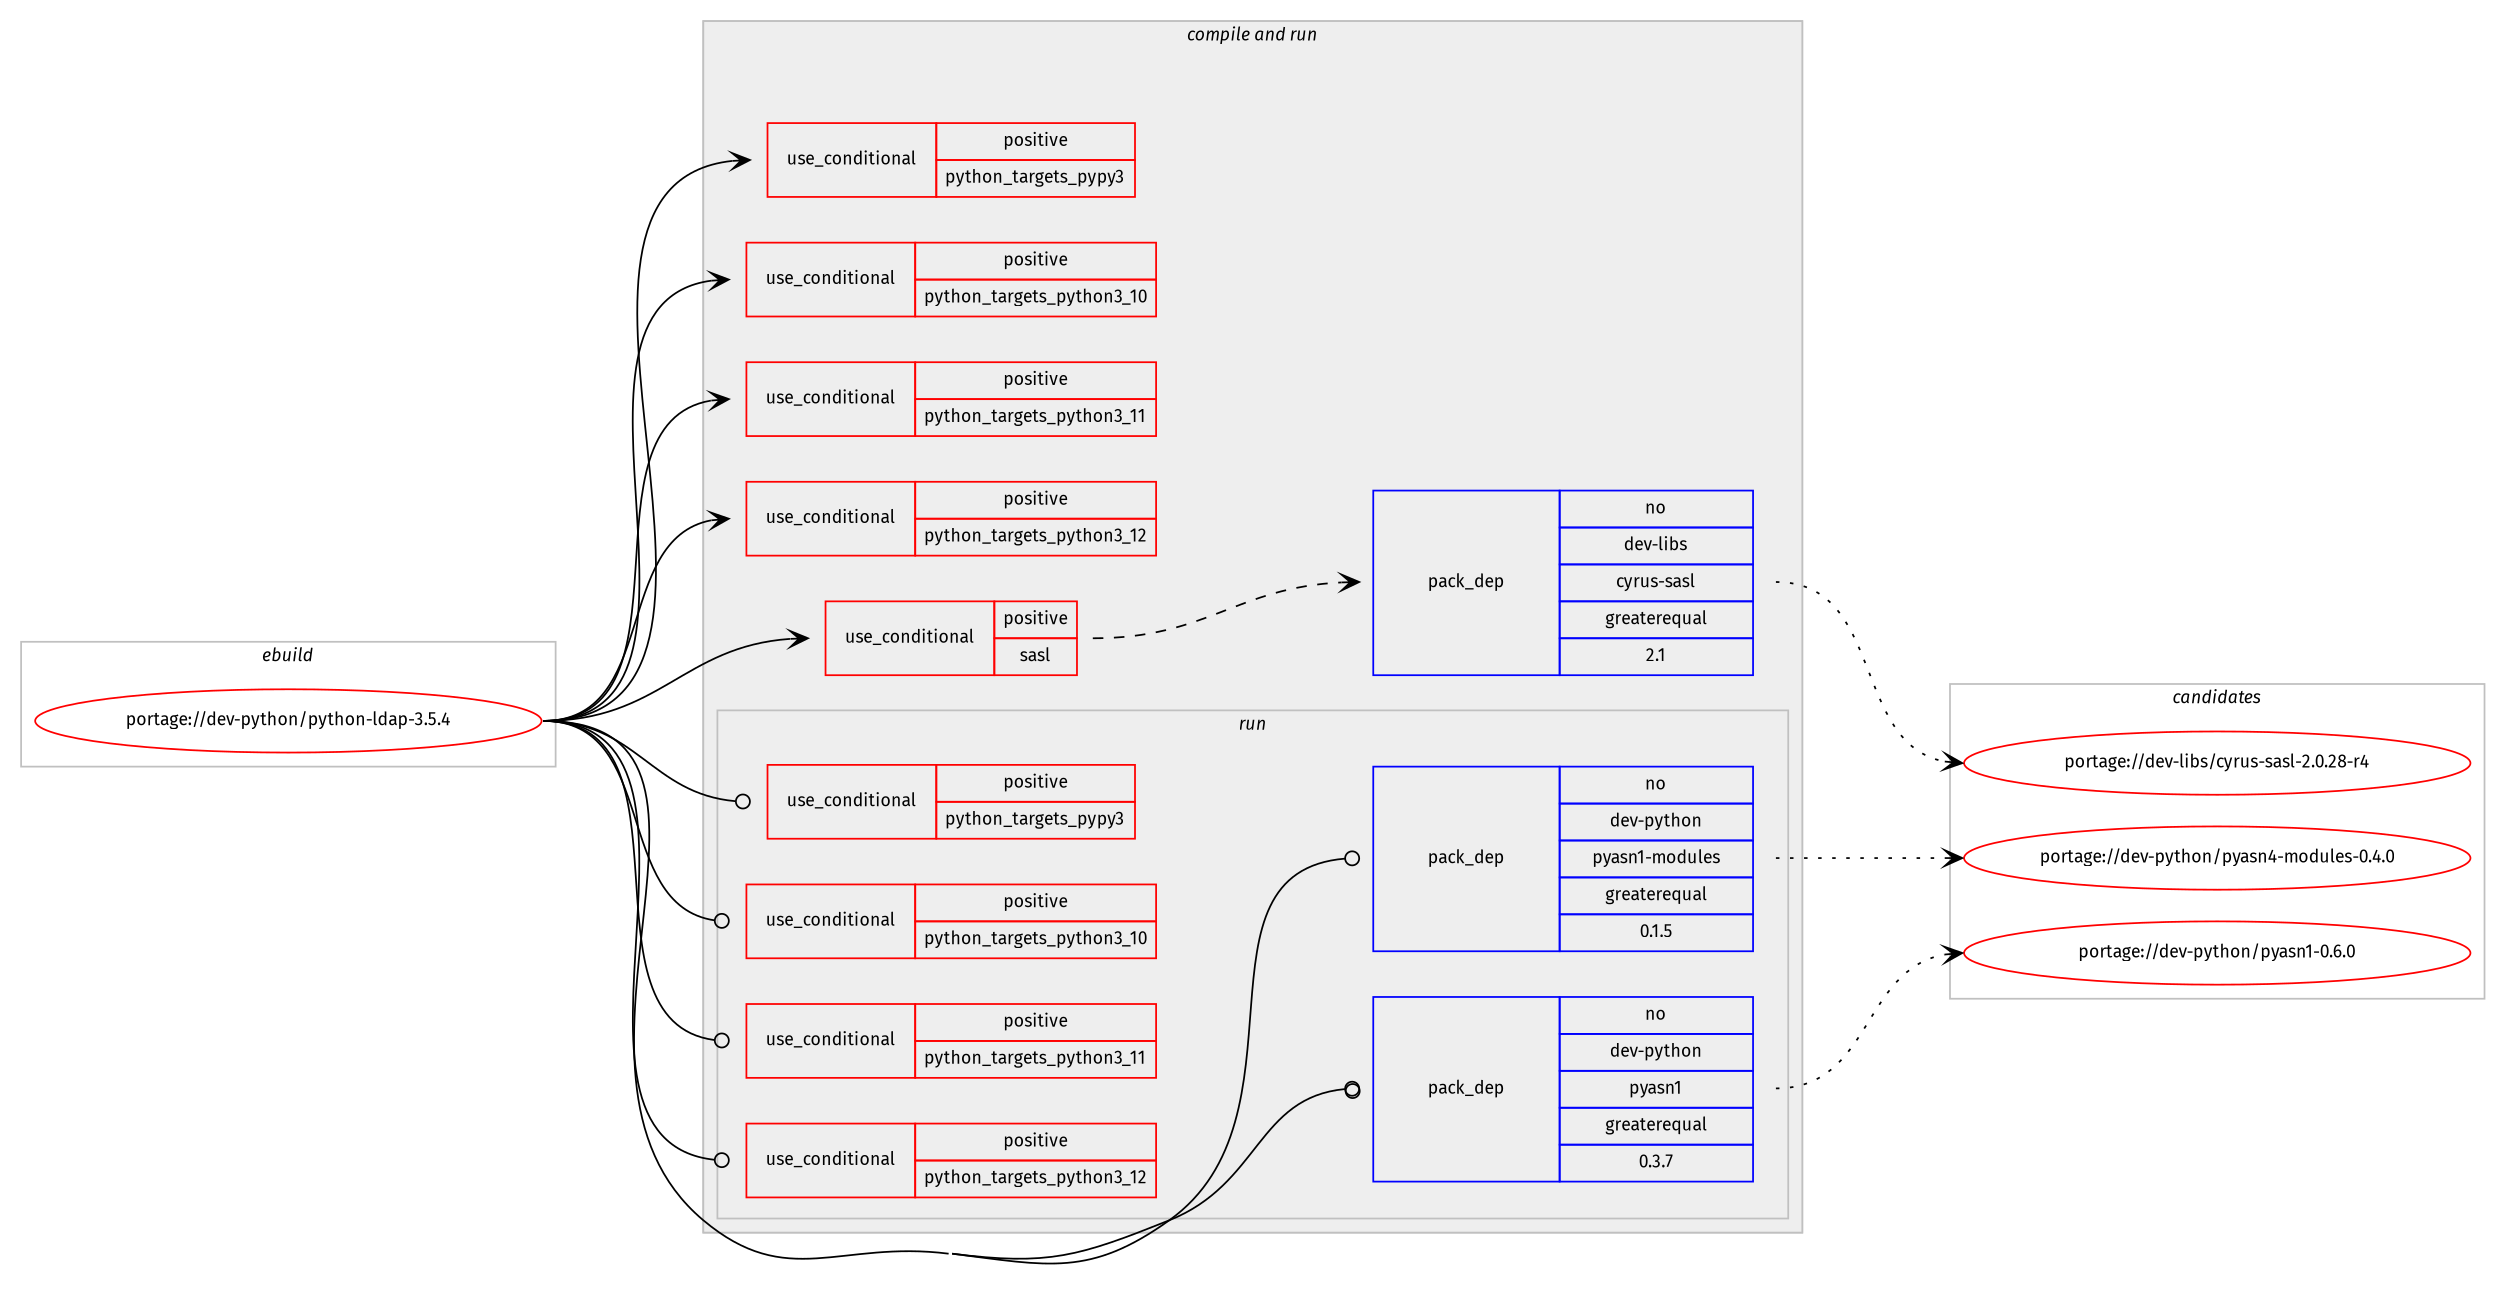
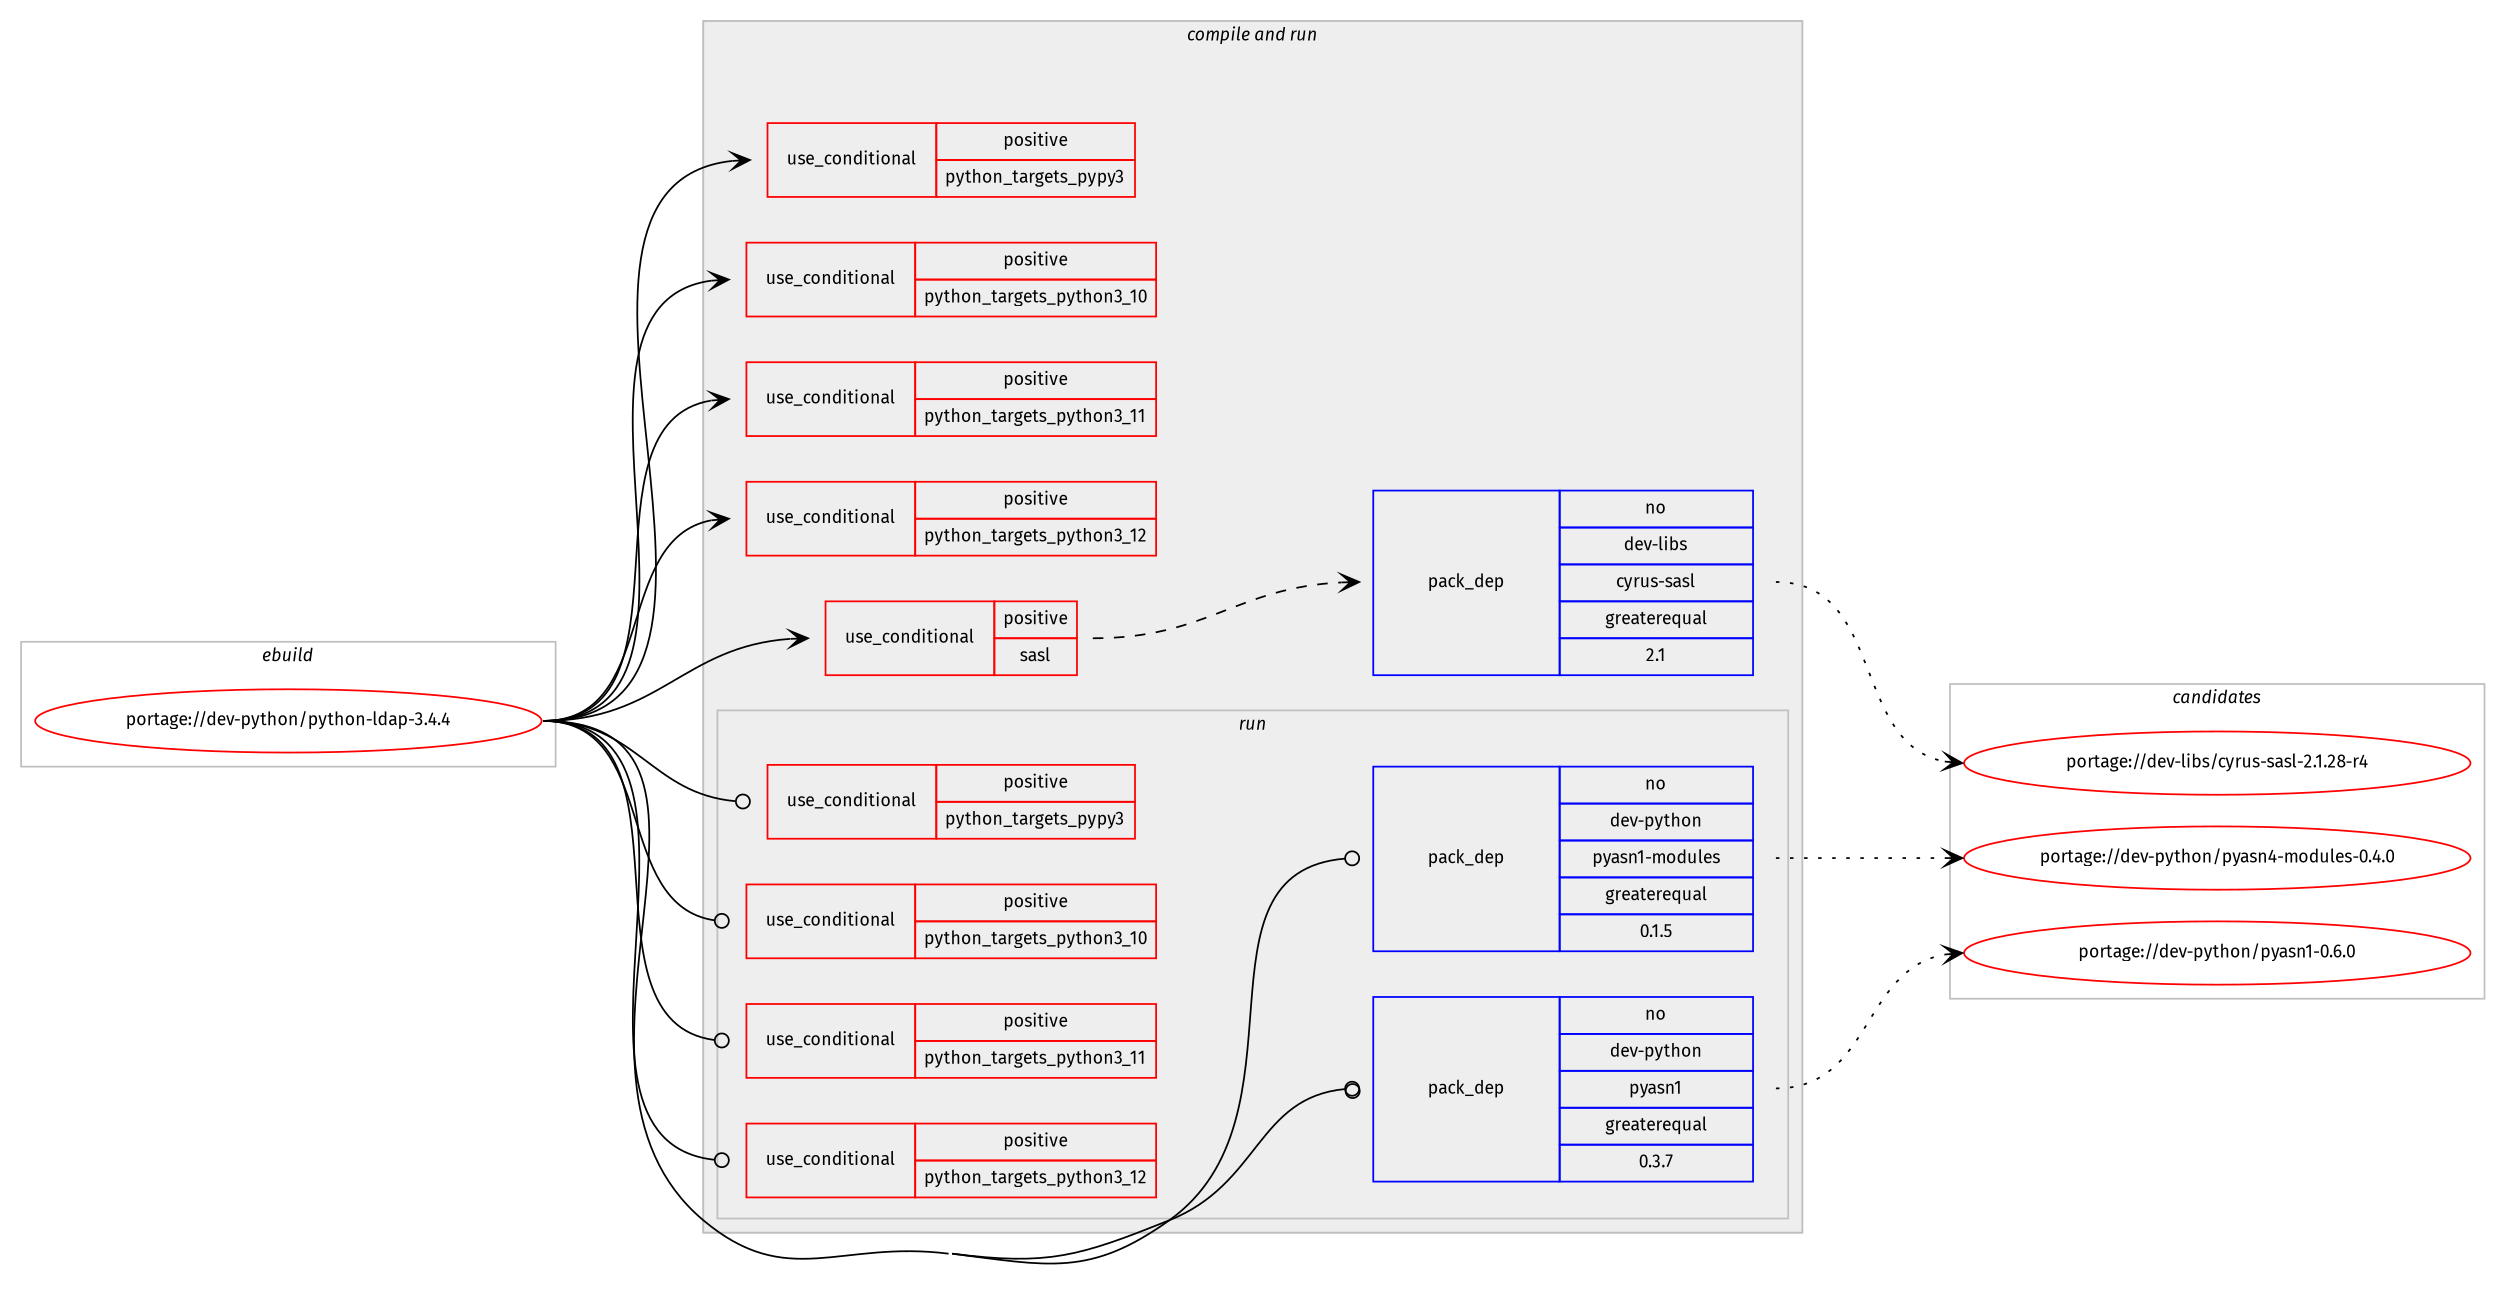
  digraph {
    compound=true
    concentrate=true
    fontname="Fira Sans"
    fontsize=10
    newrank=true
    rankdir=LR
    ranksep=1.5
    node [color=red fontname="Fira Sans" fontsize=10 shape=none]
    edge [arrowhead=vee fontname="Fira Sans" headport=w style=solid tailport=e weight=20]
-   n1 [label="portage://dev-python/python-ldap-3.5.4" width=4 shape=""]
+   n1 [label="portage://dev-python/python-ldap-3.4.4" width=4 shape=""]
    n2 [label=<<TABLE BORDER="0" CELLBORDER="1" CELLSPACING="0" CELLPADDING="4"><TR><TD ROWSPAN="3" CELLPADDING="10">use_conditional</TD></TR><TR><TD>positive</TD></TR><TR><TD>python_targets_pypy3</TD></TR></TABLE>>]
    n3 [label=<<TABLE BORDER="0" CELLBORDER="1" CELLSPACING="0" CELLPADDING="4"><TR><TD ROWSPAN="3" CELLPADDING="10">use_conditional</TD></TR><TR><TD>positive</TD></TR><TR><TD>python_targets_python3_10</TD></TR></TABLE>>]
    n4 [label=<<TABLE BORDER="0" CELLBORDER="1" CELLSPACING="0" CELLPADDING="4"><TR><TD ROWSPAN="3" CELLPADDING="10">use_conditional</TD></TR><TR><TD>positive</TD></TR><TR><TD>python_targets_python3_11</TD></TR></TABLE>>]
    n5 [label=<<TABLE BORDER="0" CELLBORDER="1" CELLSPACING="0" CELLPADDING="4"><TR><TD ROWSPAN="3" CELLPADDING="10">use_conditional</TD></TR><TR><TD>positive</TD></TR><TR><TD>python_targets_python3_12</TD></TR></TABLE>>]
    n6 [color=blue label=<<TABLE BORDER="0" CELLBORDER="1" CELLSPACING="0" CELLPADDING="4" WIDTH="220"><TR><TD ROWSPAN="6" CELLPADDING="30">pack_dep</TD></TR><TR><TD WIDTH="110">no</TD></TR><TR><TD>dev-libs</TD></TR><TR><TD>cyrus-sasl</TD></TR><TR><TD>greaterequal</TD></TR><TR><TD>2.1</TD></TR></TABLE>>]
    n7 [label=<<TABLE BORDER="0" CELLBORDER="1" CELLSPACING="0" CELLPADDING="4"><TR><TD ROWSPAN="3" CELLPADDING="10">use_conditional</TD></TR><TR><TD>positive</TD></TR><TR><TD>sasl</TD></TR></TABLE>>]
    n8 [color=blue label=<<TABLE BORDER="0" CELLBORDER="1" CELLSPACING="0" CELLPADDING="4" WIDTH="220"><TR><TD ROWSPAN="6" CELLPADDING="30">pack_dep</TD></TR><TR><TD WIDTH="110">no</TD></TR><TR><TD>dev-python</TD></TR><TR><TD>pyasn1-modules</TD></TR><TR><TD>greaterequal</TD></TR><TR><TD>0.1.5</TD></TR></TABLE>>]
    n9 [label=<<TABLE BORDER="0" CELLBORDER="1" CELLSPACING="0" CELLPADDING="4"><TR><TD ROWSPAN="3" CELLPADDING="10">use_conditional</TD></TR><TR><TD>positive</TD></TR><TR><TD>python_targets_pypy3</TD></TR></TABLE>>]
    n10 [label=<<TABLE BORDER="0" CELLBORDER="1" CELLSPACING="0" CELLPADDING="4"><TR><TD ROWSPAN="3" CELLPADDING="10">use_conditional</TD></TR><TR><TD>positive</TD></TR><TR><TD>python_targets_python3_10</TD></TR></TABLE>>]
    n11 [label=<<TABLE BORDER="0" CELLBORDER="1" CELLSPACING="0" CELLPADDING="4"><TR><TD ROWSPAN="3" CELLPADDING="10">use_conditional</TD></TR><TR><TD>positive</TD></TR><TR><TD>python_targets_python3_11</TD></TR></TABLE>>]
    n12 [label=<<TABLE BORDER="0" CELLBORDER="1" CELLSPACING="0" CELLPADDING="4"><TR><TD ROWSPAN="3" CELLPADDING="10">use_conditional</TD></TR><TR><TD>positive</TD></TR><TR><TD>python_targets_python3_12</TD></TR></TABLE>>]
    n13 [color=blue label=<<TABLE BORDER="0" CELLBORDER="1" CELLSPACING="0" CELLPADDING="4" WIDTH="220"><TR><TD ROWSPAN="6" CELLPADDING="30">pack_dep</TD></TR><TR><TD WIDTH="110">no</TD></TR><TR><TD>dev-python</TD></TR><TR><TD>pyasn1</TD></TR><TR><TD>greaterequal</TD></TR><TR><TD>0.3.7</TD></TR></TABLE>>]
-   n14 [label="portage://dev-libs/cyrus-sasl-2.0.28-r4" width=4 shape=""]
+   n14 [label="portage://dev-libs/cyrus-sasl-2.1.28-r4" width=4 shape=""]
    n15 [label="portage://dev-python/pyasn1-0.6.0" width=4 shape=""]
    n16 [label="portage://dev-python/pyasn4-modules-0.4.0" width=4 shape=""]
    subgraph cluster_1 {
      color=gray
      label=<<i>ebuild</i>>
      rank=same
      n1
    }
    subgraph cluster_2 {
      color=gray
      label=<<i>dependencies</i>>
      subgraph cluster_3 {
        color=gray
        fillcolor="#eeeeee"
        label=<<i>compile</i>>
        style=filled
        subgraph sub_4 {
          color=gray
          fillcolor="#eeeeee"
          label=<<i>compile</i>>
          style=filled
          n2
        }
        subgraph sub_5 {
          color=gray
          fillcolor="#eeeeee"
          label=<<i>compile</i>>
          style=filled
          n3
        }
        subgraph sub_6 {
          color=gray
          fillcolor="#eeeeee"
          label=<<i>compile</i>>
          style=filled
          n4
        }
        subgraph sub_7 {
          color=gray
          fillcolor="#eeeeee"
          label=<<i>compile</i>>
          style=filled
          n5
        }
        subgraph sub_8 {
          color=gray
          fillcolor="#eeeeee"
          label=<<i>compile</i>>
          style=filled
          n7
          subgraph sub_9 {
            color=gray
            fillcolor="#eeeeee"
            label=<<i>compile</i>>
            style=filled
            n6
          }
        }
      }
      subgraph cluster_10 {
        color=gray
        fillcolor="#eeeeee"
        label=<<i>compile and run</i>>
        style=filled
      }
      subgraph cluster_11 {
        color=gray
        fillcolor="#eeeeee"
        label=<<i>run</i>>
        style=filled
        subgraph sub_12 {
          color=gray
          fillcolor="#eeeeee"
          label=<<i>run</i>>
          style=filled
          n8
        }
        subgraph sub_13 {
          color=gray
          fillcolor="#eeeeee"
          label=<<i>run</i>>
          style=filled
          n9
        }
        subgraph sub_14 {
          color=gray
          fillcolor="#eeeeee"
          label=<<i>run</i>>
          style=filled
          n10
        }
        subgraph sub_15 {
          color=gray
          fillcolor="#eeeeee"
          label=<<i>run</i>>
          style=filled
          n11
        }
        subgraph sub_16 {
          color=gray
          fillcolor="#eeeeee"
          label=<<i>run</i>>
          style=filled
          n12
        }
        subgraph sub_17 {
          color=gray
          fillcolor="#eeeeee"
          label=<<i>run</i>>
          style=filled
          n13
        }
      }
    }
    subgraph cluster_18 {
      color=gray
      label=<<i>candidates</i>>
      rank=same
      subgraph sub_19 {
        color=black
        label=<<i>candidates</i>>
        nodesep=1
        rank=same
        n14
      }
      subgraph sub_20 {
        color=black
        label=<<i>candidates</i>>
        nodesep=1
        rank=same
        n15
      }
      subgraph sub_21 {
        color=black
        label=<<i>candidates</i>>
        nodesep=1
        rank=same
        n16
      }
    }
    n1 -> n2
    n1 -> n3
    n1 -> n4
    n1 -> n5
    n1 -> n7
    n1 -> n8 [arrowhead=odot]
    n1 -> n9 [arrowhead=odot]
    n1 -> n10 [arrowhead=odot]
    n1 -> n11 [arrowhead=odot]
    n1 -> n12 [arrowhead=odot]
    n1 -> n13 [arrowhead=odot]
    n6 -> n14 [style=dotted weight=100]
    n7 -> n6 [style=dashed]
    n8 -> n16 [style=dotted weight=100]
    n13 -> n15 [style=dotted weight=100]
  }
